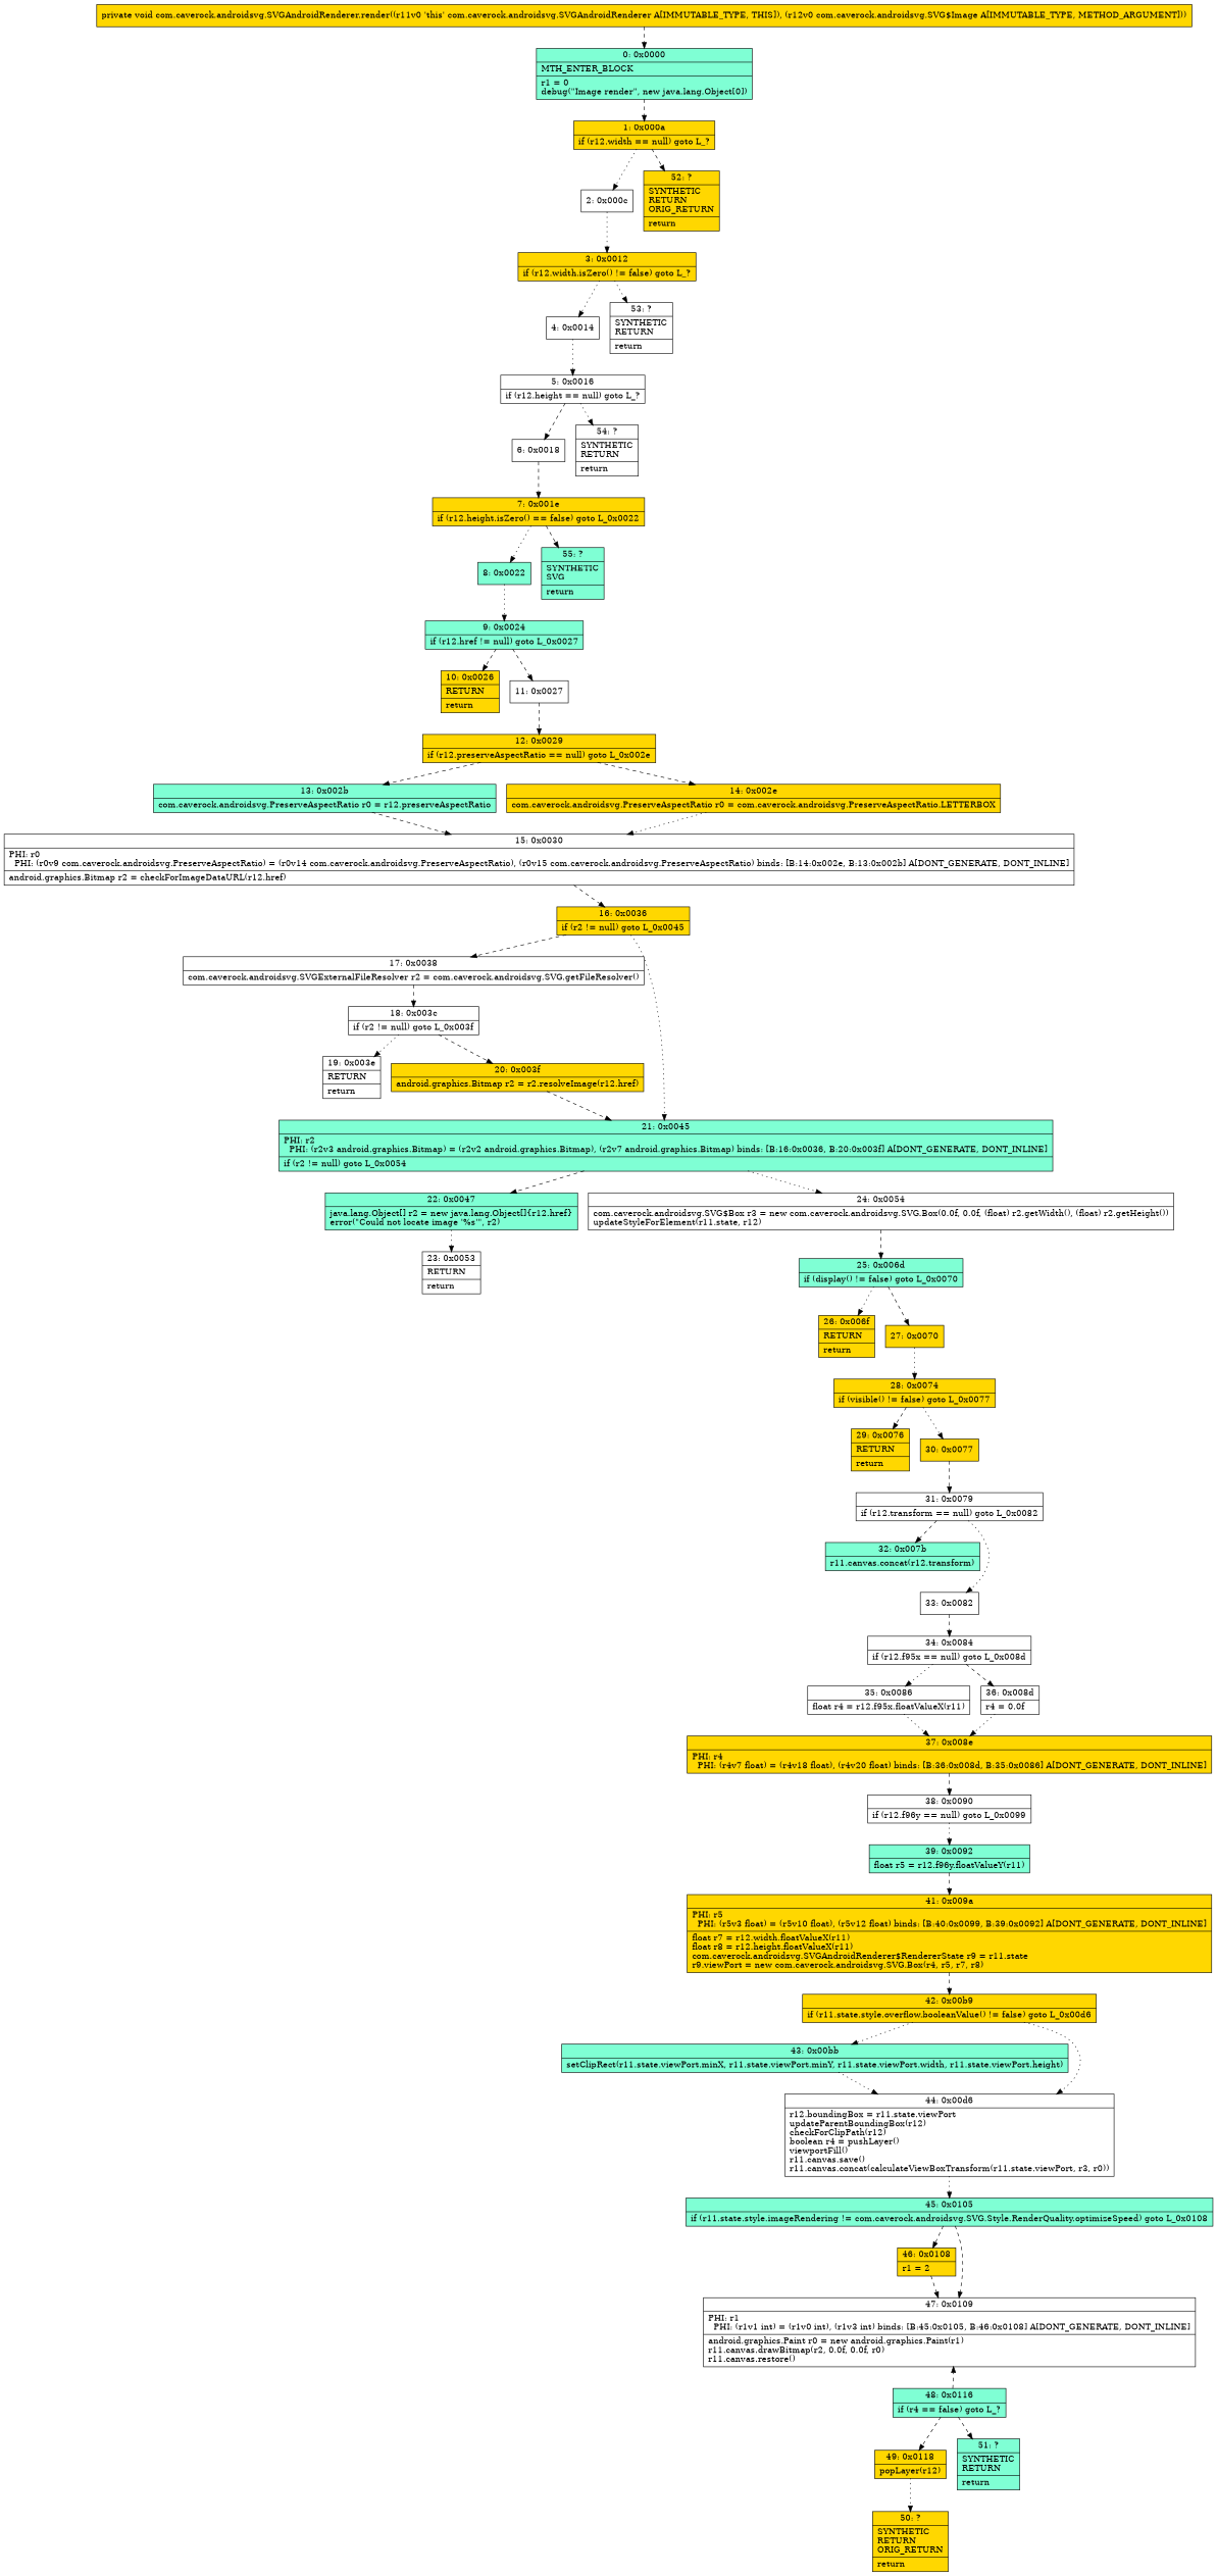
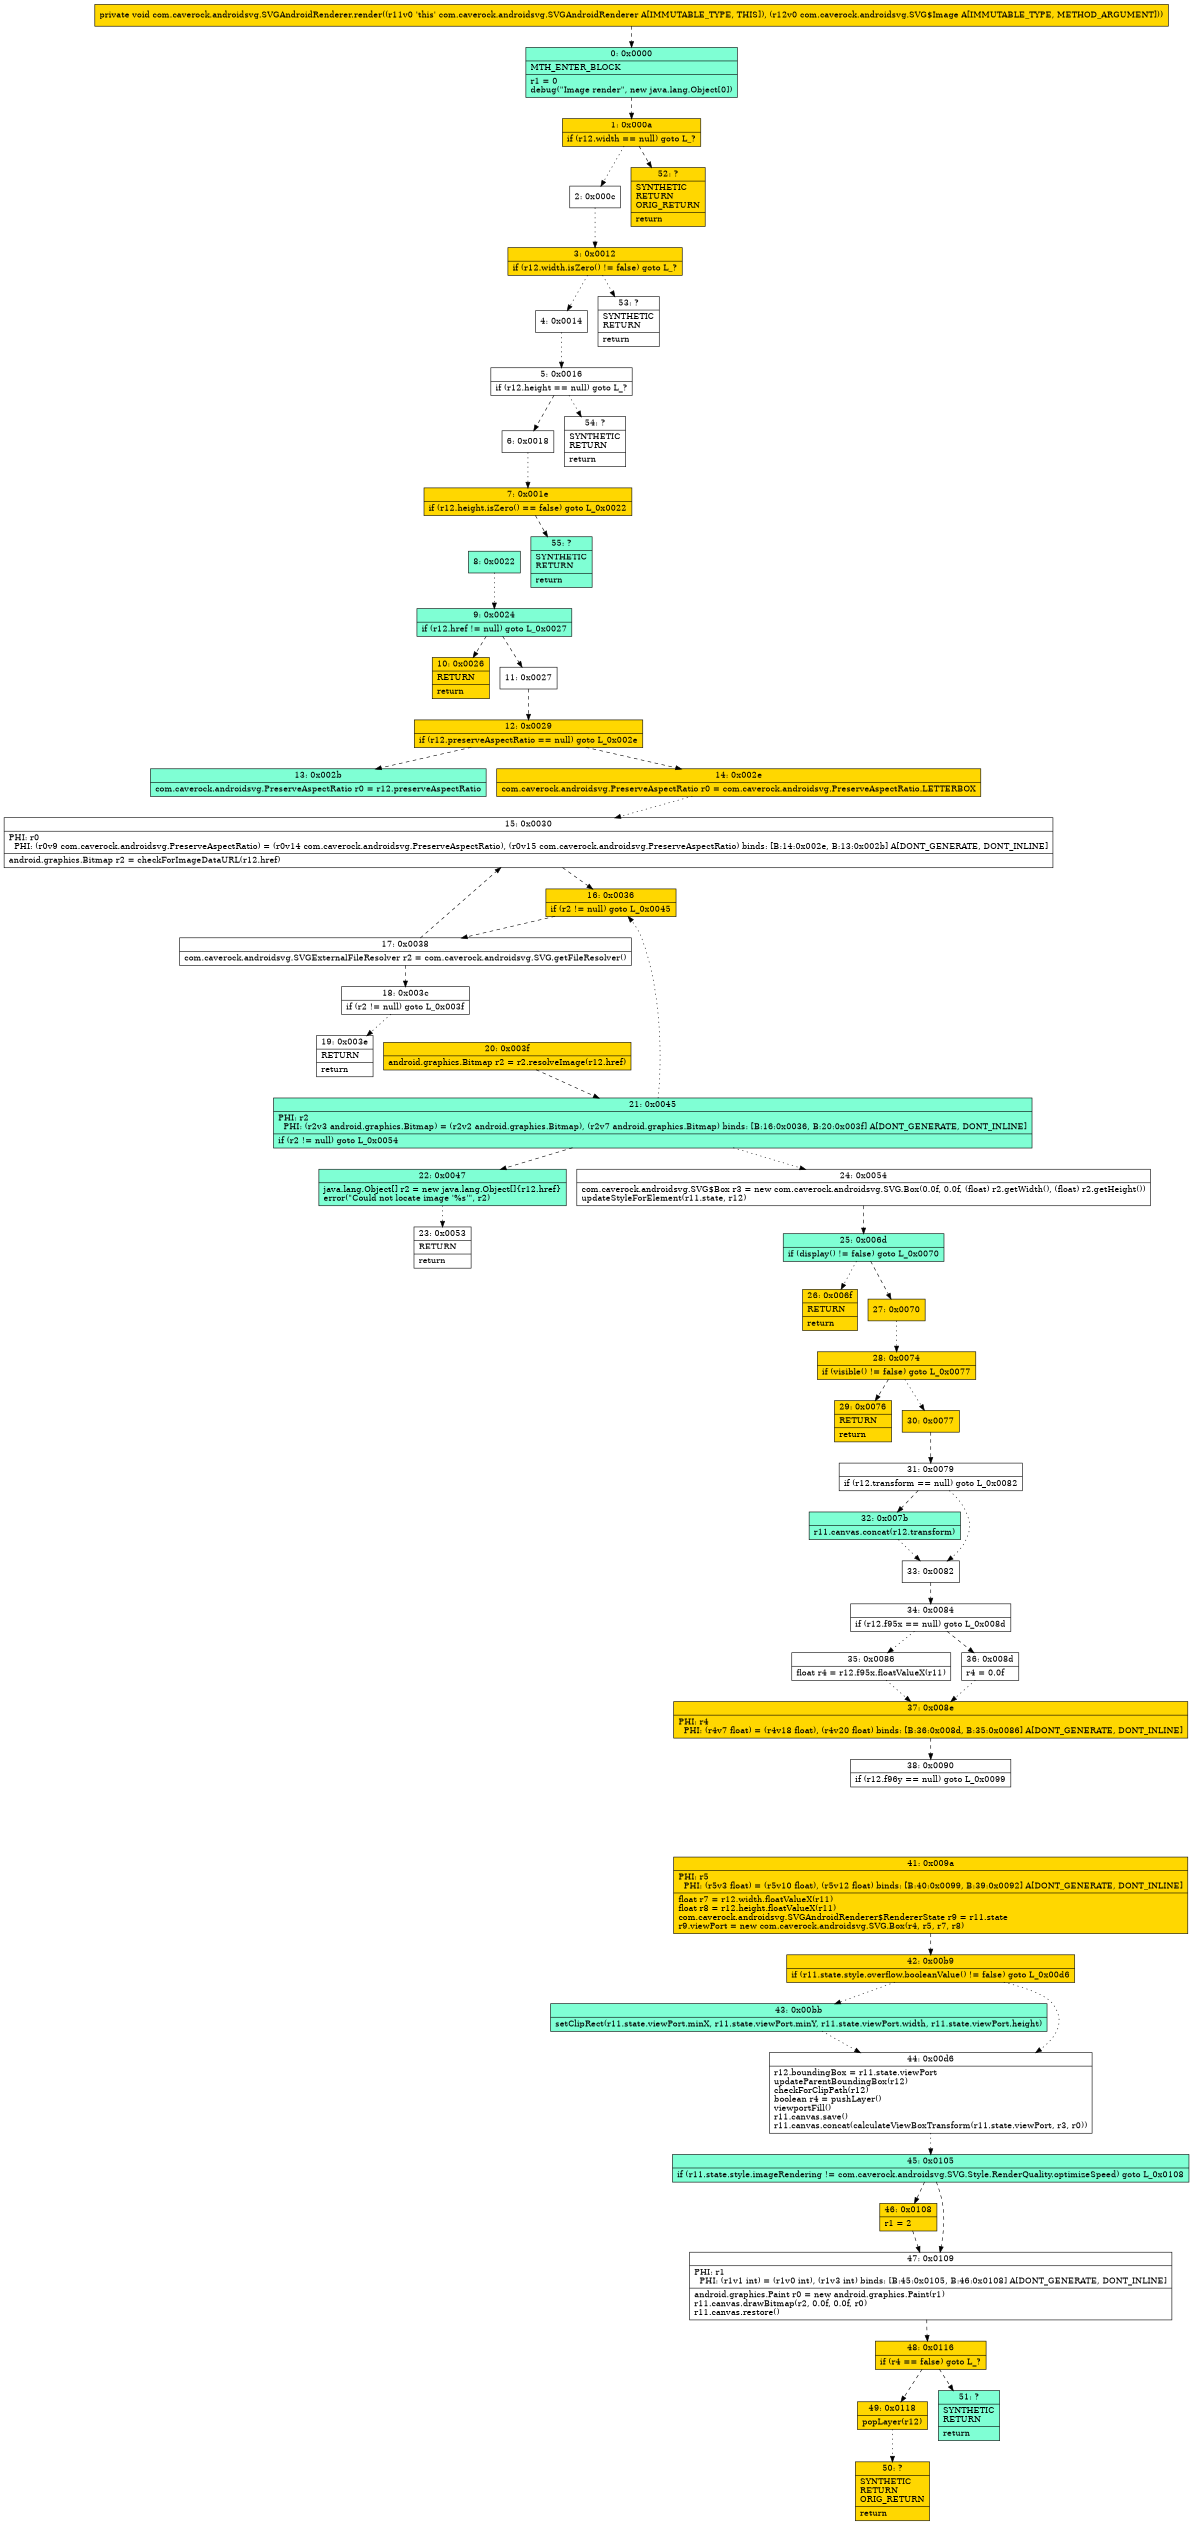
  digraph {
    node [fillcolor=gold shape=record style=filled]
    edge [style=dashed]
    n1 [fillcolor=aquamarine label="{0\:\ 0x0000|MTH_ENTER_BLOCK\l|r1 = 0\ldebug(\"Image render\", new java.lang.Object[0])\l}"]
    n2 [label="{1\:\ 0x000a|if (r12.width == null) goto L_?\l}"]
    n3 [fillcolor=white label="{2\:\ 0x000c}"]
    n4 [label="{52\:\ ?|SYNTHETIC\lRETURN\lORIG_RETURN\l|return\l}"]
    n5 [label="{3\:\ 0x0012|if (r12.width.isZero() != false) goto L_?\l}"]
    n6 [fillcolor=white label="{4\:\ 0x0014}"]
    n7 [fillcolor=white label="{53\:\ ?|SYNTHETIC\lRETURN\l|return\l}"]
    n8 [fillcolor=white label="{5\:\ 0x0016|if (r12.height == null) goto L_?\l}"]
    n9 [fillcolor=white label="{6\:\ 0x0018}"]
    n10 [fillcolor=white label="{54\:\ ?|SYNTHETIC\lRETURN\l|return\l}"]
    n11 [label="{7\:\ 0x001e|if (r12.height.isZero() == false) goto L_0x0022\l}"]
    n12 [fillcolor=aquamarine label="{8\:\ 0x0022}"]
-   n13 [fillcolor=aquamarine label="{55\:\ ?|SYNTHETIC\lSVG\l|return\l}"]
+   n13 [fillcolor=aquamarine label="{55\:\ ?|SYNTHETIC\lRETURN\l|return\l}"]
    n14 [fillcolor=aquamarine label="{9\:\ 0x0024|if (r12.href != null) goto L_0x0027\l}"]
    n15 [label="{10\:\ 0x0026|RETURN\l|return\l}"]
    n16 [fillcolor=white label="{11\:\ 0x0027}"]
    n17 [label="{12\:\ 0x0029|if (r12.preserveAspectRatio == null) goto L_0x002e\l}"]
    n18 [fillcolor=aquamarine label="{13\:\ 0x002b|com.caverock.androidsvg.PreserveAspectRatio r0 = r12.preserveAspectRatio\l}"]
    n19 [label="{14\:\ 0x002e|com.caverock.androidsvg.PreserveAspectRatio r0 = com.caverock.androidsvg.PreserveAspectRatio.LETTERBOX\l}"]
    n20 [fillcolor=white label="{15\:\ 0x0030|PHI: r0 \l  PHI: (r0v9 com.caverock.androidsvg.PreserveAspectRatio) = (r0v14 com.caverock.androidsvg.PreserveAspectRatio), (r0v15 com.caverock.androidsvg.PreserveAspectRatio) binds: [B:14:0x002e, B:13:0x002b] A[DONT_GENERATE, DONT_INLINE]\l|android.graphics.Bitmap r2 = checkForImageDataURL(r12.href)\l}"]
    n21 [label="{16\:\ 0x0036|if (r2 != null) goto L_0x0045\l}"]
    n22 [fillcolor=white label="{17\:\ 0x0038|com.caverock.androidsvg.SVGExternalFileResolver r2 = com.caverock.androidsvg.SVG.getFileResolver()\l}"]
    n23 [fillcolor=aquamarine label="{21\:\ 0x0045|PHI: r2 \l  PHI: (r2v3 android.graphics.Bitmap) = (r2v2 android.graphics.Bitmap), (r2v7 android.graphics.Bitmap) binds: [B:16:0x0036, B:20:0x003f] A[DONT_GENERATE, DONT_INLINE]\l|if (r2 != null) goto L_0x0054\l}"]
    n24 [fillcolor=white label="{18\:\ 0x003c|if (r2 != null) goto L_0x003f\l}"]
    n25 [fillcolor=aquamarine label="{22\:\ 0x0047|java.lang.Object[] r2 = new java.lang.Object[]\{r12.href\}\lerror(\"Could not locate image '%s'\", r2)\l}"]
    n26 [fillcolor=white label="{24\:\ 0x0054|com.caverock.androidsvg.SVG$Box r3 = new com.caverock.androidsvg.SVG.Box(0.0f, 0.0f, (float) r2.getWidth(), (float) r2.getHeight())\lupdateStyleForElement(r11.state, r12)\l}"]
    n27 [fillcolor=white label="{19\:\ 0x003e|RETURN\l|return\l}"]
    n28 [label="{20\:\ 0x003f|android.graphics.Bitmap r2 = r2.resolveImage(r12.href)\l}"]
    n29 [fillcolor=white label="{23\:\ 0x0053|RETURN\l|return\l}"]
    n30 [fillcolor=aquamarine label="{25\:\ 0x006d|if (display() != false) goto L_0x0070\l}"]
    n31 [label="{26\:\ 0x006f|RETURN\l|return\l}"]
    n32 [label="{27\:\ 0x0070}"]
    n33 [label="{28\:\ 0x0074|if (visible() != false) goto L_0x0077\l}"]
    n34 [label="{29\:\ 0x0076|RETURN\l|return\l}"]
    n35 [label="{30\:\ 0x0077}"]
    n36 [fillcolor=white label="{31\:\ 0x0079|if (r12.transform == null) goto L_0x0082\l}"]
    n37 [fillcolor=aquamarine label="{32\:\ 0x007b|r11.canvas.concat(r12.transform)\l}"]
    n38 [fillcolor=white label="{33\:\ 0x0082}"]
    n39 [fillcolor=white label="{34\:\ 0x0084|if (r12.f95x == null) goto L_0x008d\l}"]
    n40 [fillcolor=white label="{35\:\ 0x0086|float r4 = r12.f95x.floatValueX(r11)\l}"]
    n41 [fillcolor=white label="{36\:\ 0x008d|r4 = 0.0f\l}"]
    n42 [label="{37\:\ 0x008e|PHI: r4 \l  PHI: (r4v7 float) = (r4v18 float), (r4v20 float) binds: [B:36:0x008d, B:35:0x0086] A[DONT_GENERATE, DONT_INLINE]\l}"]
    n43 [fillcolor=white label="{38\:\ 0x0090|if (r12.f96y == null) goto L_0x0099\l}"]
-   n44 [fillcolor=aquamarine label="{39\:\ 0x0092|float r5 = r12.f96y.floatValueY(r11)\l}"]
    n45 [label="{41\:\ 0x009a|PHI: r5 \l  PHI: (r5v3 float) = (r5v10 float), (r5v12 float) binds: [B:40:0x0099, B:39:0x0092] A[DONT_GENERATE, DONT_INLINE]\l|float r7 = r12.width.floatValueX(r11)\lfloat r8 = r12.height.floatValueX(r11)\lcom.caverock.androidsvg.SVGAndroidRenderer$RendererState r9 = r11.state\lr9.viewPort = new com.caverock.androidsvg.SVG.Box(r4, r5, r7, r8)\l}"]
    n46 [label="{42\:\ 0x00b9|if (r11.state.style.overflow.booleanValue() != false) goto L_0x00d6\l}"]
    n47 [fillcolor=aquamarine label="{43\:\ 0x00bb|setClipRect(r11.state.viewPort.minX, r11.state.viewPort.minY, r11.state.viewPort.width, r11.state.viewPort.height)\l}"]
    n48 [fillcolor=white label="{44\:\ 0x00d6|r12.boundingBox = r11.state.viewPort\lupdateParentBoundingBox(r12)\lcheckForClipPath(r12)\lboolean r4 = pushLayer()\lviewportFill()\lr11.canvas.save()\lr11.canvas.concat(calculateViewBoxTransform(r11.state.viewPort, r3, r0))\l}"]
    n49 [fillcolor=aquamarine label="{45\:\ 0x0105|if (r11.state.style.imageRendering != com.caverock.androidsvg.SVG.Style.RenderQuality.optimizeSpeed) goto L_0x0108\l}"]
    n50 [label="{46\:\ 0x0108|r1 = 2\l}"]
    n51 [fillcolor=white label="{47\:\ 0x0109|PHI: r1 \l  PHI: (r1v1 int) = (r1v0 int), (r1v3 int) binds: [B:45:0x0105, B:46:0x0108] A[DONT_GENERATE, DONT_INLINE]\l|android.graphics.Paint r0 = new android.graphics.Paint(r1)\lr11.canvas.drawBitmap(r2, 0.0f, 0.0f, r0)\lr11.canvas.restore()\l}"]
-   n52 [fillcolor=aquamarine label="{48\:\ 0x0116|if (r4 == false) goto L_?\l}"]
+   n52 [label="{48\:\ 0x0116|if (r4 == false) goto L_?\l}"]
    n53 [label="{49\:\ 0x0118|popLayer(r12)\l}"]
    n54 [fillcolor=aquamarine label="{51\:\ ?|SYNTHETIC\lRETURN\l|return\l}"]
    n55 [label="{50\:\ ?|SYNTHETIC\lRETURN\lORIG_RETURN\l|return\l}"]
    n56 [label="{private void com.caverock.androidsvg.SVGAndroidRenderer.render((r11v0 'this' com.caverock.androidsvg.SVGAndroidRenderer A[IMMUTABLE_TYPE, THIS]), (r12v0 com.caverock.androidsvg.SVG$Image A[IMMUTABLE_TYPE, METHOD_ARGUMENT])) }"]
    n1 -> n2
    n2 -> n3 [style=dotted]
    n2 -> n4
    n3 -> n5 [style=dotted]
    n5 -> n6 [style=dotted]
    n5 -> n7 [style=dotted]
    n6 -> n8 [style=dotted]
    n8 -> n9
    n8 -> n10 [style=dotted]
-   n9 -> n11
-   n11 -> n12 [style=dotted]
+   n9 -> n11 [style=dotted]
    n11 -> n13
    n12 -> n14 [style=dotted]
    n14 -> n15
    n14 -> n16
    n16 -> n17
    n17 -> n18
    n17 -> n19
-   n18 -> n20
+   n22 -> n20
    n19 -> n20 [style=dotted]
    n20 -> n21
    n21 -> n22
-   n21 -> n23 [style=dotted]
+   n23 -> n21 [style=dotted]
    n22 -> n24
    n23 -> n25
    n23 -> n26 [style=dotted]
    n24 -> n27 [style=dotted]
-   n24 -> n28
    n25 -> n29 [style=dotted]
    n26 -> n30
    n28 -> n23
    n30 -> n31 [style=dotted]
    n30 -> n32
    n32 -> n33 [style=dotted]
    n33 -> n34
    n33 -> n35 [style=dotted]
    n35 -> n36
    n36 -> n37
    n36 -> n38 [style=dotted]
+   n37 -> n38 [style=dotted]
    n38 -> n39
    n39 -> n40 [style=dotted]
    n39 -> n41
    n40 -> n42 [style=dotted]
    n41 -> n42 [style=dotted]
    n42 -> n43
-   n43 -> n44 [style=dotted]
-   n44 -> n45
    n45 -> n46
    n46 -> n47 [style=dotted]
    n46 -> n48 [style=dotted]
    n47 -> n48 [style=dotted]
    n48 -> n49 [style=dotted]
    n49 -> n50
    n49 -> n51
    n50 -> n51
-   n52 -> n51
+   n51 -> n52
    n52 -> n53
    n52 -> n54
    n53 -> n55 [style=dotted]
    n56 -> n1
  }
